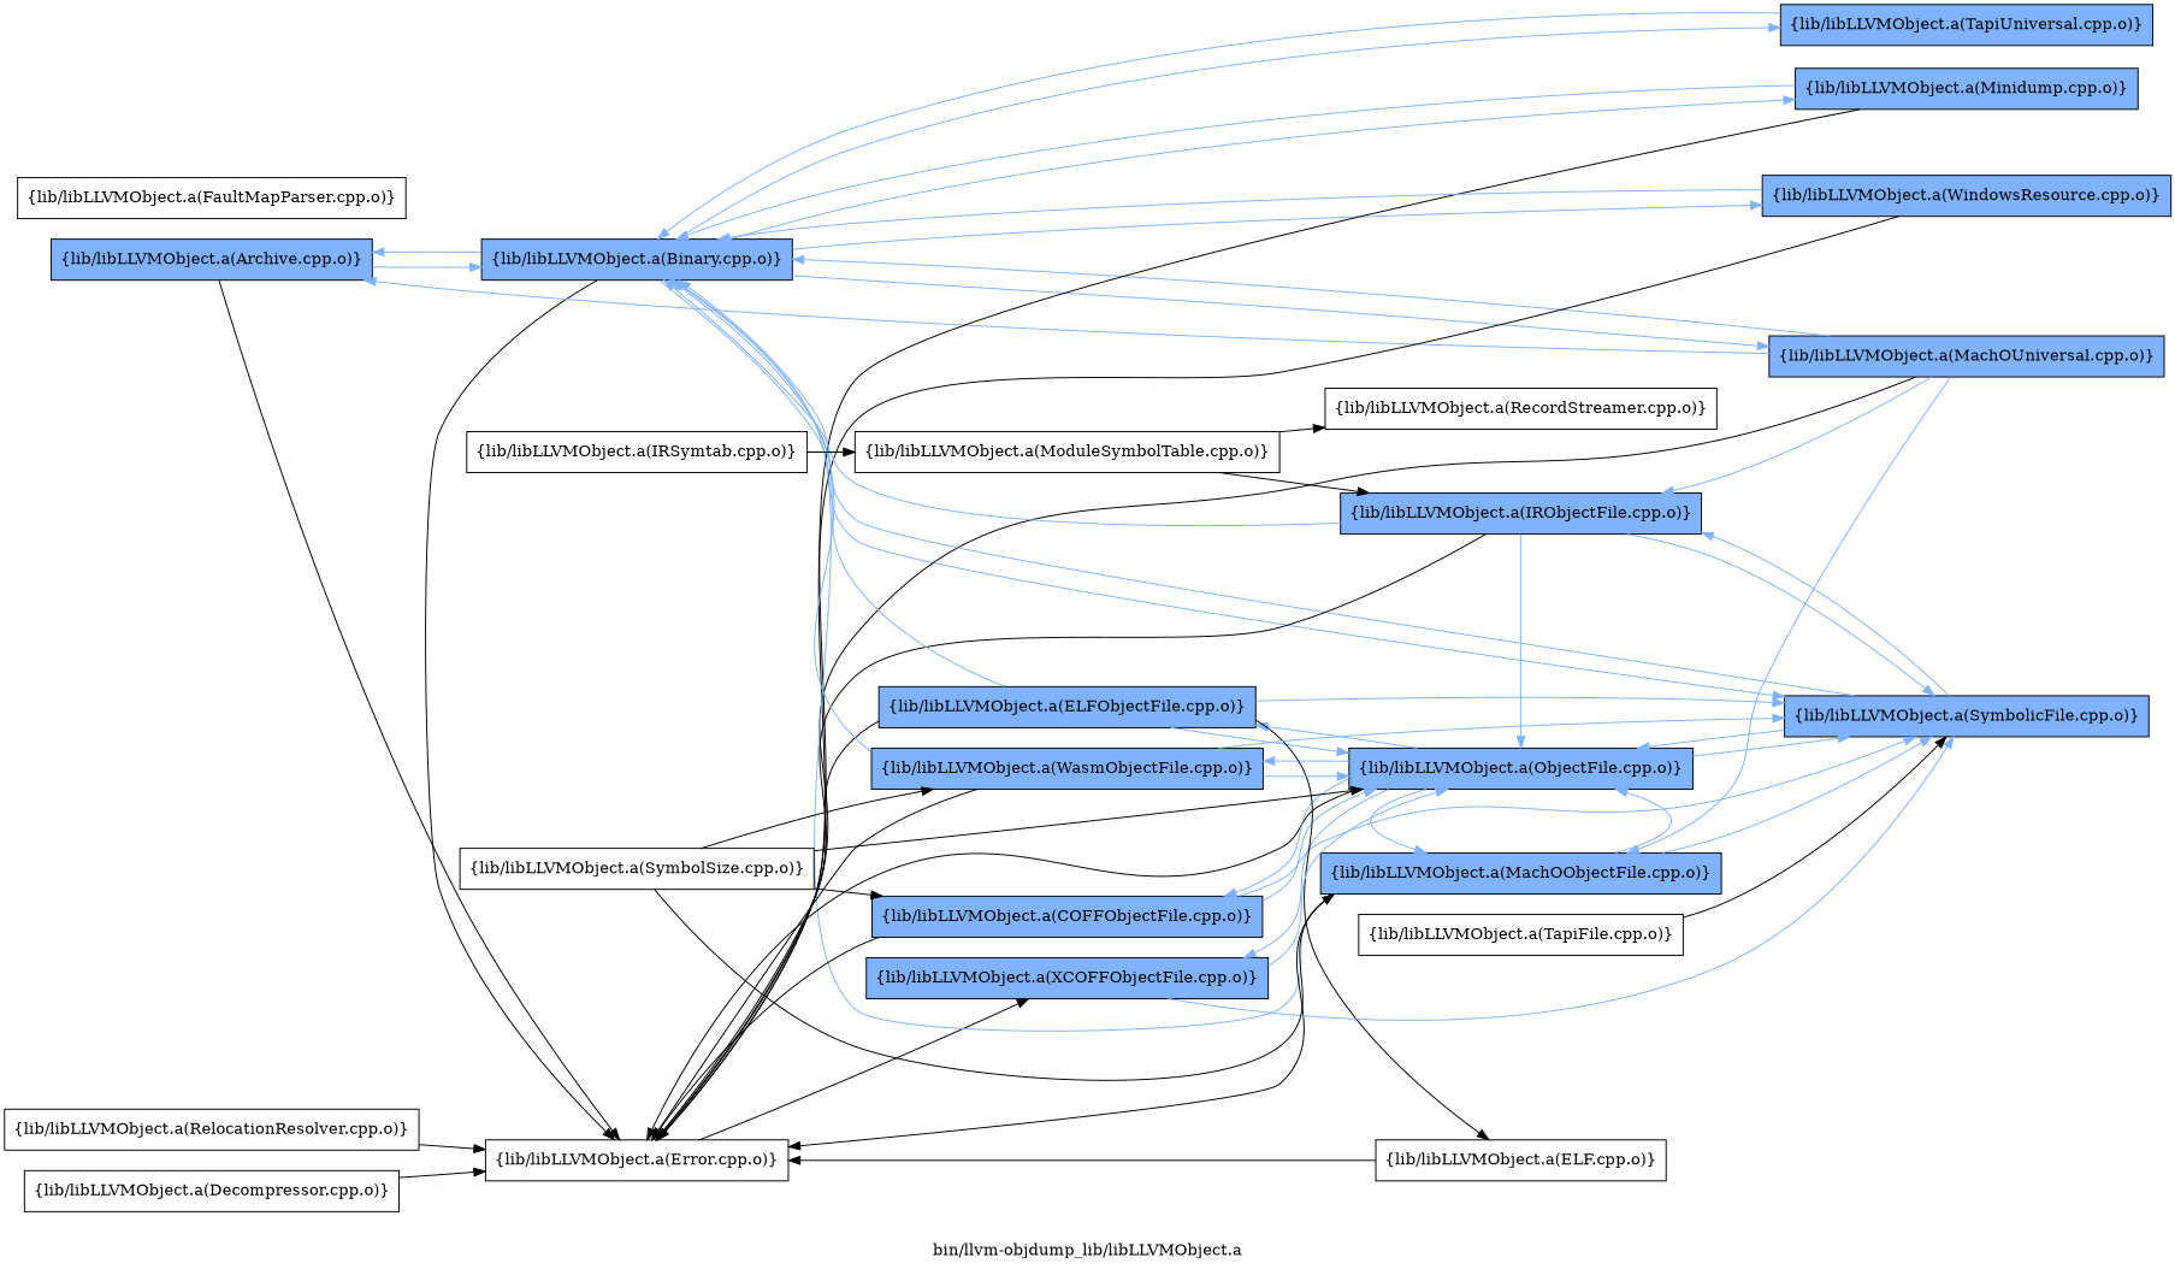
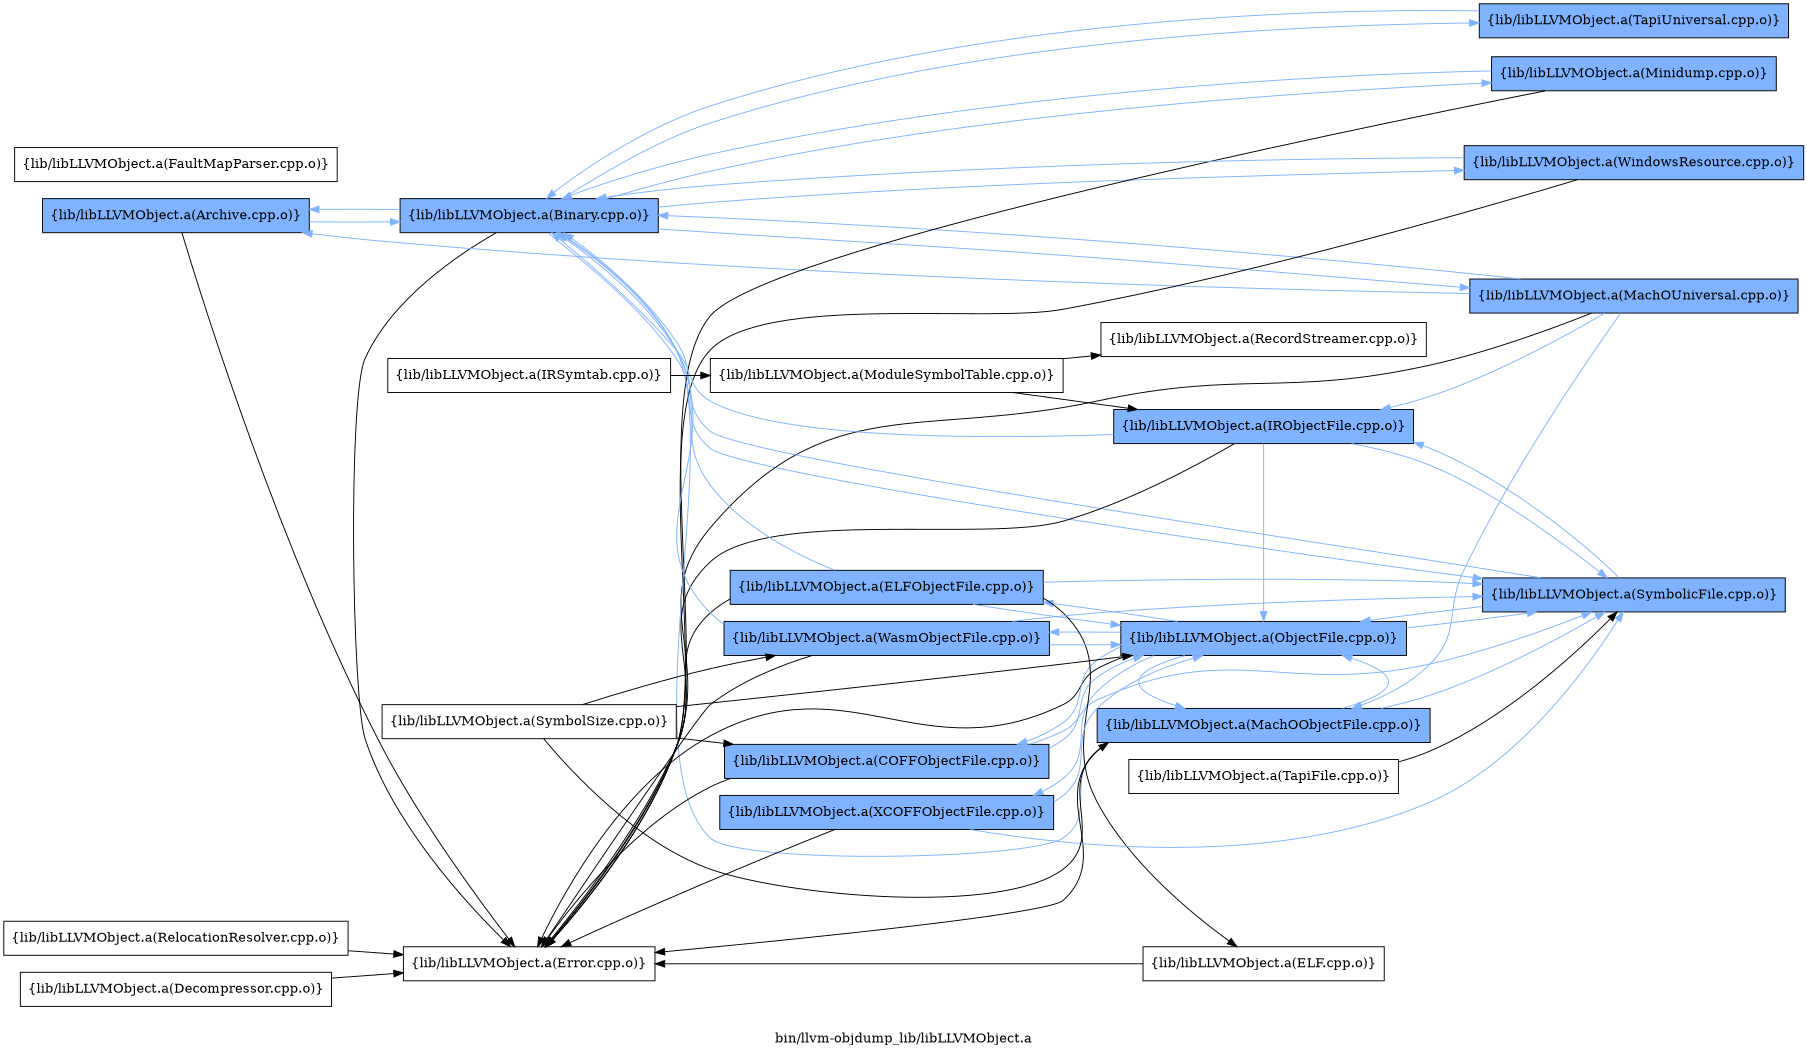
  digraph {
    label="bin/llvm-objdump_lib/libLLVMObject.a"
    rankdir=LR
    node [fillcolor="0.600000 0.5 1" group=1 shape=box style=filled]
    edge [color="0.600000 0.5 1"]
    n1 [label="{lib/libLLVMObject.a(Archive.cpp.o)}"]
    n2 [label="{lib/libLLVMObject.a(Binary.cpp.o)}"]
    n3 [group=0 label="{lib/libLLVMObject.a(Error.cpp.o)}" fillcolor="" style=""]
    n4 [label="{lib/libLLVMObject.a(MachOUniversal.cpp.o)}"]
    n5 [label="{lib/libLLVMObject.a(Minidump.cpp.o)}"]
    n6 [label="{lib/libLLVMObject.a(SymbolicFile.cpp.o)}"]
    n7 [label="{lib/libLLVMObject.a(TapiUniversal.cpp.o)}"]
    n8 [label="{lib/libLLVMObject.a(WindowsResource.cpp.o)}"]
    n9 [label="{lib/libLLVMObject.a(MachOObjectFile.cpp.o)}"]
    n10 [label="{lib/libLLVMObject.a(IRObjectFile.cpp.o)}"]
    n11 [label="{lib/libLLVMObject.a(ObjectFile.cpp.o)}"]
    n12 [group=0 label="{lib/libLLVMObject.a(ModuleSymbolTable.cpp.o)}" fillcolor="" style=""]
    n13 [label="{lib/libLLVMObject.a(COFFObjectFile.cpp.o)}"]
    n14 [label="{lib/libLLVMObject.a(ELFObjectFile.cpp.o)}"]
    n15 [label="{lib/libLLVMObject.a(WasmObjectFile.cpp.o)}"]
    n16 [label="{lib/libLLVMObject.a(XCOFFObjectFile.cpp.o)}"]
    n17 [group=0 label="{lib/libLLVMObject.a(RecordStreamer.cpp.o)}" fillcolor="" style=""]
    n18 [group=0 label="{lib/libLLVMObject.a(ELF.cpp.o)}" fillcolor="" style=""]
    n19 [group=0 label="{lib/libLLVMObject.a(FaultMapParser.cpp.o)}" fillcolor="" style=""]
    n20 [group=0 label="{lib/libLLVMObject.a(Decompressor.cpp.o)}" fillcolor="" style=""]
    n21 [group=0 label="{lib/libLLVMObject.a(RelocationResolver.cpp.o)}" fillcolor="" style=""]
    n22 [group=0 label="{lib/libLLVMObject.a(IRSymtab.cpp.o)}" fillcolor="" style=""]
    n23 [group=0 label="{lib/libLLVMObject.a(TapiFile.cpp.o)}" fillcolor="" style=""]
    n24 [group=0 label="{lib/libLLVMObject.a(SymbolSize.cpp.o)}" fillcolor="" style=""]
    subgraph sub_1 {
      rank=same
      n1
    }
    subgraph sub_2 {
      rank=same
      n2
      n3
    }
    subgraph sub_3 {
      rank=same
      n4
      n5
      n6
      n7
      n8
    }
    subgraph sub_4 {
      rank=same
      n9
      n10
      n11
    }
    subgraph sub_5 {
      rank=same
      n12
      n13
      n14
      n15
      n16
    }
    subgraph sub_6 {
      rank=same
      n1
    }
    subgraph sub_7 {
      rank=same
      n2
      n3
    }
    subgraph sub_8 {
      rank=same
      n4
      n5
      n6
      n7
      n8
    }
    subgraph sub_9 {
      rank=same
      n9
      n10
      n11
    }
    subgraph sub_10 {
      rank=same
      n12
      n13
      n14
      n15
      n16
    }
    n1 -> n2
    n1 -> n3 [color=""]
    n2 -> n1
    n2 -> n3 [color=""]
    n2 -> n4
    n2 -> n5
    n2 -> n6
    n2 -> n7
    n2 -> n8
    n4 -> n1
    n4 -> n2
    n4 -> n3 [color=""]
    n4 -> n9
    n4 -> n10
    n5 -> n2
    n5 -> n3 [color=""]
    n6 -> n2
    n6 -> n10
    n6 -> n11
    n7 -> n2
    n8 -> n2
    n8 -> n3 [color=""]
    n9 -> n2
    n9 -> n3 [color=""]
    n9 -> n6
    n9 -> n11
    n10 -> n2
    n10 -> n3 [color=""]
    n10 -> n6
    n10 -> n11
    n11 -> n3 [color=""]
    n11 -> n6
    n11 -> n9
    n11 -> n13
    n11 -> n14
    n11 -> n15
    n11 -> n16
    n12 -> n10 [color=""]
    n12 -> n17 [color=""]
    n13 -> n3 [color=""]
    n13 -> n6
    n13 -> n11
    n14 -> n2
    n14 -> n3 [color=""]
    n14 -> n6
    n14 -> n11
    n14 -> n18 [color=""]
    n15 -> n2
    n15 -> n3 [color=""]
    n15 -> n6
    n15 -> n11
-   n3 -> n16 [color=""]
+   n16 -> n3 [color=""]
    n16 -> n6
    n16 -> n11
    n18 -> n3 [color=""]
    n20 -> n3 [color=""]
    n21 -> n3 [color=""]
    n22 -> n12 [color=""]
    n23 -> n6 [color=""]
    n24 -> n9 [color=""]
    n24 -> n11 [color=""]
    n24 -> n13 [color=""]
    n24 -> n15 [color=""]
  }
